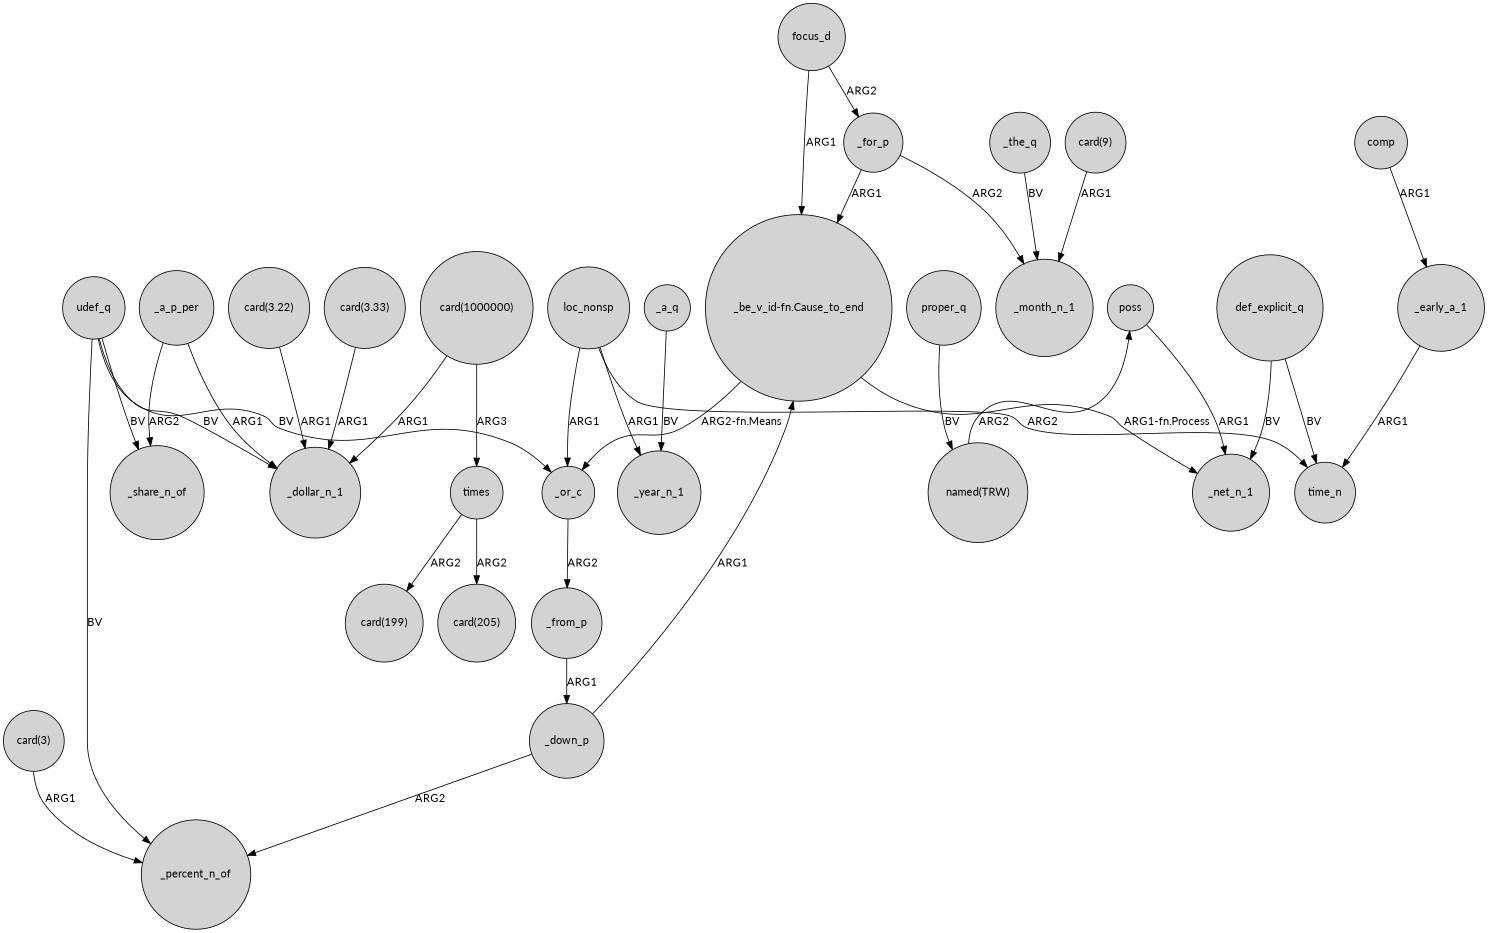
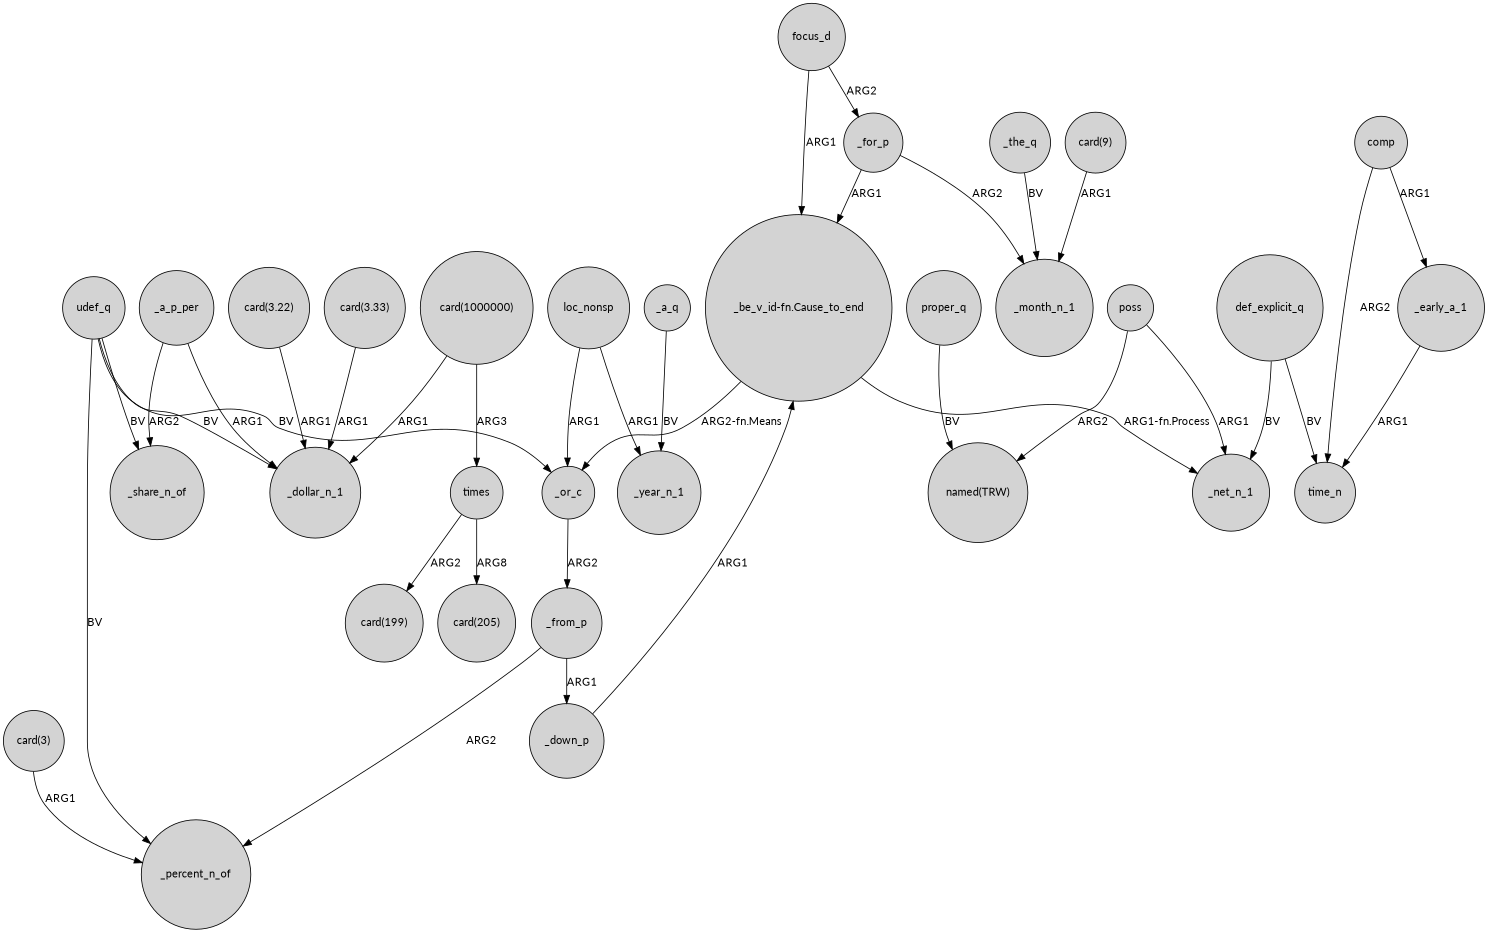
  digraph {
    fontname=Lato
    node [fontname=Lato shape=circle style=filled]
    edge [fontname=Lato]
    _early_a_1
    time_n
    focus_d
    "_be_v_id-fn.Cause_to_end"
    _for_p
    _net_n_1
    _or_c
    _month_n_1
    _from_p
    def_explicit_q
    proper_q
    "named(TRW)"
    _the_q
    loc_nonsp
    _year_n_1
    "card(3)"
    _percent_n_of
    times
    "card(199)"
    "card(205)"
    "card(1000000)"
    _dollar_n_1
    comp
    _a_q
    poss
    udef_q
    _share_n_of
    _down_p
    _a_p_per
    "card(3.22)"
    "card(3.33)"
    "card(9)"
    _early_a_1 -> time_n [label=ARG1]
    focus_d -> "_be_v_id-fn.Cause_to_end" [label=ARG1]
    focus_d -> _for_p [label=ARG2]
    "_be_v_id-fn.Cause_to_end" -> _net_n_1 [label="ARG1-fn.Process"]
    "_be_v_id-fn.Cause_to_end" -> _or_c [label="ARG2-fn.Means"]
    _for_p -> "_be_v_id-fn.Cause_to_end" [label=ARG1]
    _for_p -> _month_n_1 [label=ARG2]
    _or_c -> _from_p [label=ARG2]
    _from_p -> _down_p [label=ARG1]
    def_explicit_q -> time_n [label=BV]
    def_explicit_q -> _net_n_1 [label=BV]
    proper_q -> "named(TRW)" [label=BV]
    _the_q -> _month_n_1 [label=BV]
-   loc_nonsp -> time_n [label=ARG2]
+   comp -> time_n [label=ARG2]
    loc_nonsp -> _or_c [label=ARG1]
    loc_nonsp -> _year_n_1 [label=ARG1]
    "card(3)" -> _percent_n_of [label=ARG1]
    times -> "card(199)" [label=ARG2]
-   times -> "card(205)" [label=ARG2]
+   times -> "card(205)" [label=ARG8]
    "card(1000000)" -> times [label=ARG3]
    "card(1000000)" -> _dollar_n_1 [label=ARG1]
    comp -> _early_a_1 [label=ARG1]
    _a_q -> _year_n_1 [label=BV]
    poss -> _net_n_1 [label=ARG1]
-   "named(TRW)" -> poss [label=ARG2]
+   poss -> "named(TRW)" [label=ARG2]
    udef_q -> _or_c [label=BV]
    udef_q -> _percent_n_of [label=BV]
    udef_q -> _dollar_n_1 [label=BV]
    udef_q -> _share_n_of [label=BV]
    _down_p -> "_be_v_id-fn.Cause_to_end" [label=ARG1]
-   _down_p -> _percent_n_of [label=ARG2]
+   _from_p -> _percent_n_of [label=ARG2]
    _a_p_per -> _dollar_n_1 [label=ARG1]
    _a_p_per -> _share_n_of [label=ARG2]
    "card(3.22)" -> _dollar_n_1 [label=ARG1]
    "card(3.33)" -> _dollar_n_1 [label=ARG1]
    "card(9)" -> _month_n_1 [label=ARG1]
  }
